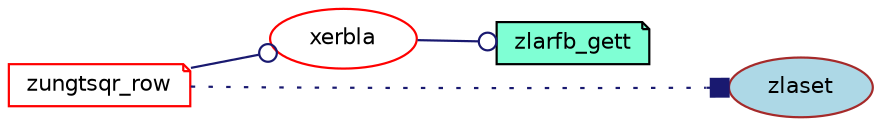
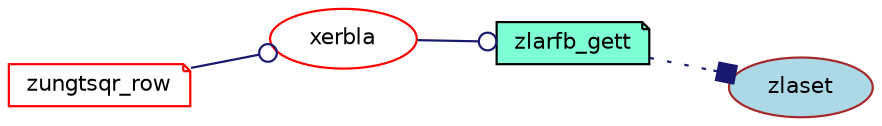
  digraph {
    rankdir=LR
    node [color=red fillcolor=white fontname=Helvetica fontsize=10 shape=note style=filled]
    edge [arrowhead=odot color=midnightblue fontname=Helvetica fontsize=10 labelfontname=Helvetica labelfontsize=10 style=solid]
    n1 [fontcolor=black height=0.2 label=zungtsqr_row width=0.4]
    n2 [height=0.2 label=xerbla shape=ellipse width=0.4]
    n3 [color=brown fillcolor=lightblue height=0.2 label=zlaset shape=ellipse width=0.4]
    n4 [color=black fillcolor=aquamarine height=0.2 label=zlarfb_gett width=0.4]
    n1 -> n2
-   n1 -> n3 [arrowhead=box style=dotted]
+   n4 -> n3 [arrowhead=box style=dotted]
    n2 -> n4
  }
